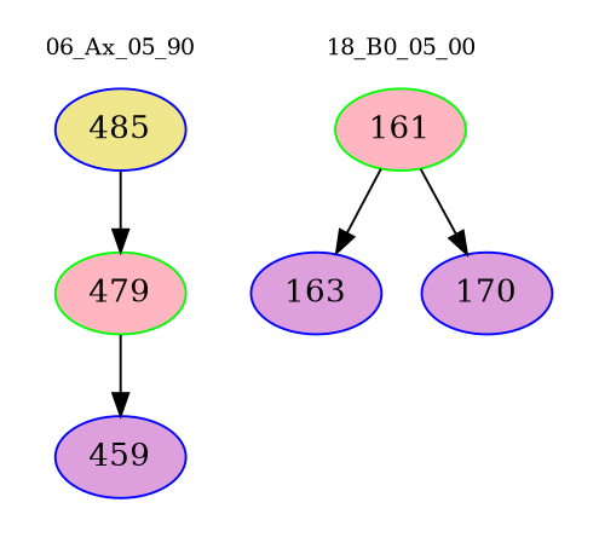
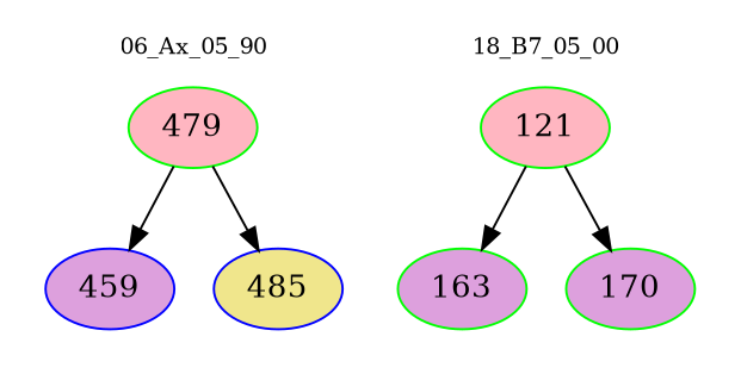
  digraph {
    node [color=green fillcolor=plum style=filled]
    edge [color=black]
    n1 [fillcolor=lightpink label=479]
    n2 [color=blue label=459]
    n3 [color=blue fillcolor=khaki label=485]
-   n4 [fillcolor=lightpink label=161]
-   n5 [color=blue label=163]
-   n6 [color=blue label=170]
+   n4 [fillcolor=lightpink label=121]
+   n5 [label=163]
+   n6 [label=170]
    subgraph cluster_1 {
      color=white
      fontsize=10
      label="06_Ax_05_90"
      n1
      n2
      n3
    }
    subgraph cluster_2 {
      color=white
      fontsize=10
-     label="18_B0_05_00"
+     label="18_B7_05_00"
      n4
      n5
      n6
    }
    n1 -> n2
-   n3 -> n1
+   n1 -> n3
    n4 -> n5
    n4 -> n6
  }
